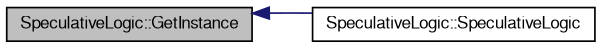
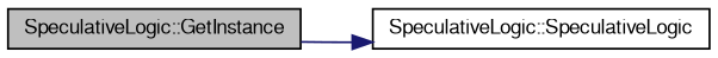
  digraph {
    rankdir=LR
    node [color=black fontname=FreeSans fontsize=10 shape=record style=filled]
    n1 [fillcolor=grey75 fontcolor=black height=0.2 label="SpeculativeLogic::GetInstance" width=0.4]
    n2 [fillcolor=white height=0.2 label="SpeculativeLogic::SpeculativeLogic" width=0.4]
-   n2 -> n1 [color=midnightblue fontname=FreeSans fontsize=10 labelfontname=FreeSans labelfontsize=10 style=solid]
+   n1 -> n2 [color=midnightblue fontname=FreeSans fontsize=10 labelfontname=FreeSans labelfontsize=10 style=solid]
  }
